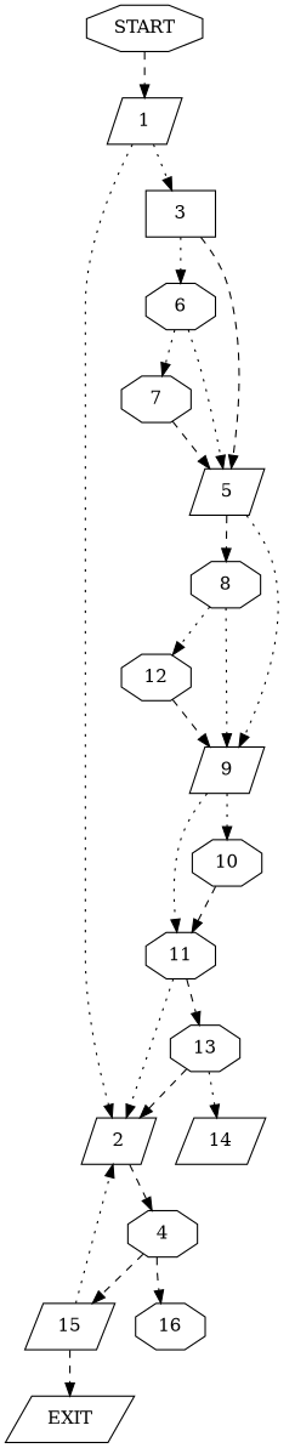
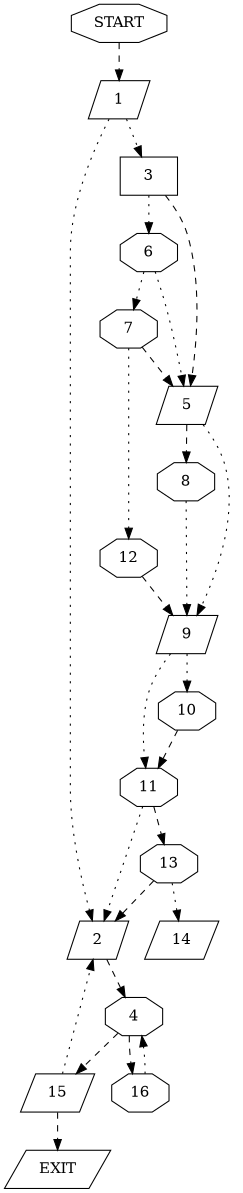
  digraph {
    node [shape=octagon]
    edge [style=dotted]
    n1 [label=START]
    1 [shape=parallelogram]
    2 [shape=parallelogram]
    3 [shape=box]
    n5 [label=EXIT shape=parallelogram]
    4
    5 [shape=parallelogram]
    6
    15 [shape=parallelogram]
    16
    8
    9 [shape=parallelogram]
    7
    12
    10
    11
    13
    14 [shape=parallelogram]
    n1 -> 1 [style=dashed]
    1 -> 2
    1 -> 3
    2 -> 4 [style=dashed]
    3 -> 5 [style=dashed]
    3 -> 6
    4 -> 15 [style=dashed]
    4 -> 16 [style=dashed]
    5 -> 8 [style=dashed]
    5 -> 9
    6 -> 5
    6 -> 7
    15 -> 2
    15 -> n5 [style=dashed]
+   16 -> 4
    8 -> 9
-   8 -> 12
+   7 -> 12
    9 -> 10
    9 -> 11
    7 -> 5 [style=dashed]
    12 -> 9 [style=dashed]
    10 -> 11 [style=dashed]
    11 -> 2
    11 -> 13 [style=dashed]
    13 -> 2 [style=dashed]
    13 -> 14
  }
